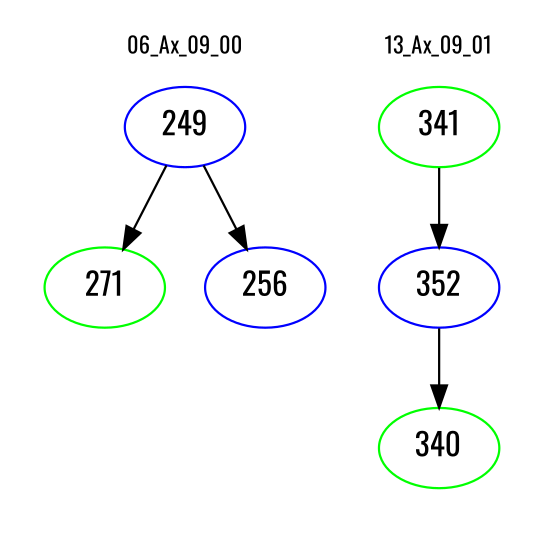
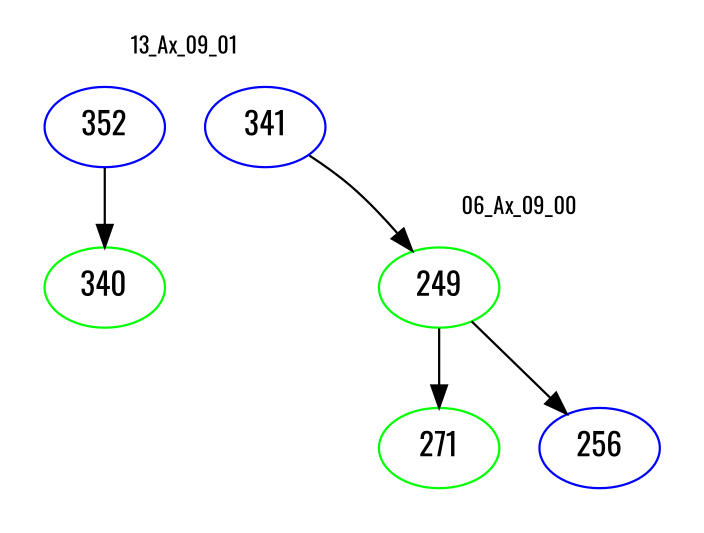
  digraph {
    fontname=Oswald
    node [color=blue fontname=Oswald]
    edge [color=black fontname=Oswald]
-   n1 [label=249]
+   n1 [color=green label=249]
    n2 [color=green label=271]
    n3 [label=256]
-   n4 [color=green label=341]
+   n4 [label=341]
    n5 [color=green label=340]
    n6 [label=352]
    subgraph cluster_1 {
      color=white
      fontsize=10
      label="06_Ax_09_00"
      n1
      n2
      n3
    }
    subgraph cluster_2 {
      color=white
      fontsize=10
      label="13_Ax_09_01"
      n4
      n5
      n6
    }
    n1 -> n2
    n1 -> n3
-   n4 -> n6
+   n4 -> n1
    n6 -> n5
  }
